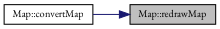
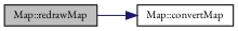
  digraph {
    rankdir=LR
    fontname="EB Garamond"
    node [color=black fontname="EB Garamond" fontsize=10 shape=record style=filled]
    n1 [fillcolor=grey75 fontcolor=black height=0.2 label="Map::redrawMap" width=0.4]
    n2 [fillcolor=white height=0.2 label="Map::convertMap" width=0.4]
-   n2 -> n1 [color=midnightblue fontname="EB Garamond" fontsize=10 labelfontname=Helvetica labelfontsize=10 style=solid]
+   n1 -> n2 [color=midnightblue fontname="EB Garamond" fontsize=10 labelfontname=Helvetica labelfontsize=10 style=solid]
  }
